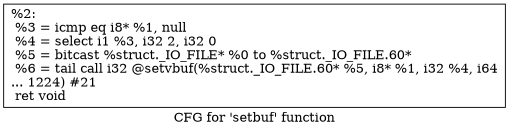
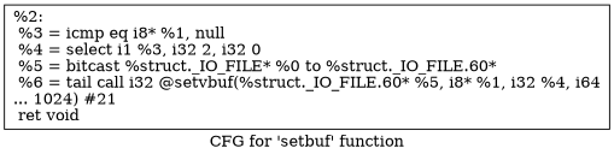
  digraph {
    label="CFG for 'setbuf' function"
    rankdir=LR
-   n1 [label="{%2:\l  %3 = icmp eq i8* %1, null\l  %4 = select i1 %3, i32 2, i32 0\l  %5 = bitcast %struct._IO_FILE* %0 to %struct._IO_FILE.60*\l  %6 = tail call i32 @setvbuf(%struct._IO_FILE.60* %5, i8* %1, i32 %4, i64\l... 1224) #21\l  ret void\l}" shape=record]
+   n1 [label="{%2:\l  %3 = icmp eq i8* %1, null\l  %4 = select i1 %3, i32 2, i32 0\l  %5 = bitcast %struct._IO_FILE* %0 to %struct._IO_FILE.60*\l  %6 = tail call i32 @setvbuf(%struct._IO_FILE.60* %5, i8* %1, i32 %4, i64\l... 1024) #21\l  ret void\l}" shape=record]
  }
